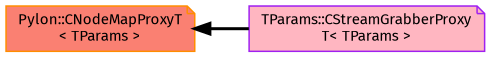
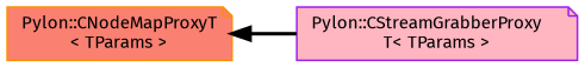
  digraph {
    rankdir=LR
    fontname="Fira Sans"
    node [fontname="Fira Sans" fontsize=10 shape=note style=filled]
    n1 [color=darkorange fillcolor=salmon height=0.2 label="Pylon::CNodeMapProxyT\l\< TParams \>" width=0.4]
-   n2 [color=purple fillcolor=lightpink height=0.2 label="TParams::CStreamGrabberProxy\lT\< TParams \>" width=0.4]
+   n2 [color=purple fillcolor=lightpink height=0.2 label="Pylon::CStreamGrabberProxy\lT\< TParams \>" width=0.4]
    n1 -> n2 [color=black dir=back fontname="Fira Sans" fontsize=10 labelfontname=Helvetica labelfontsize=10 style=bold]
  }
